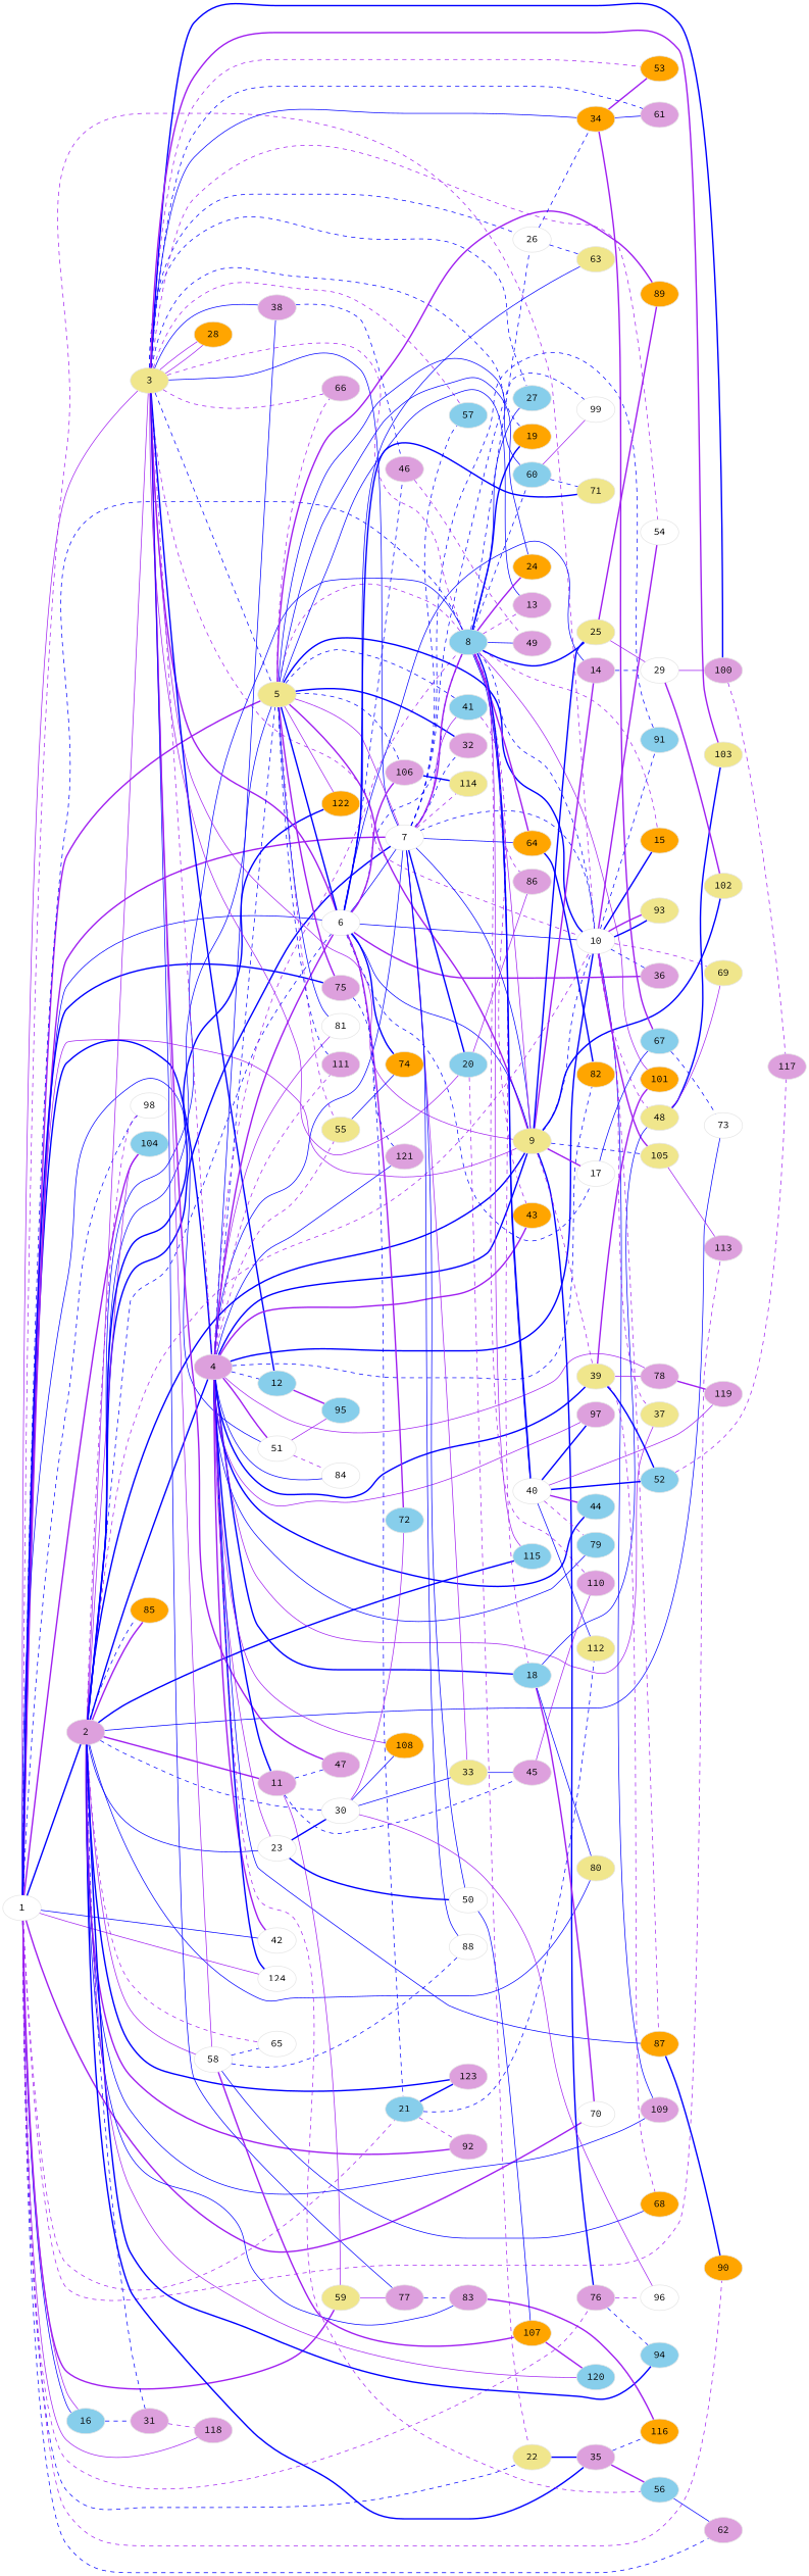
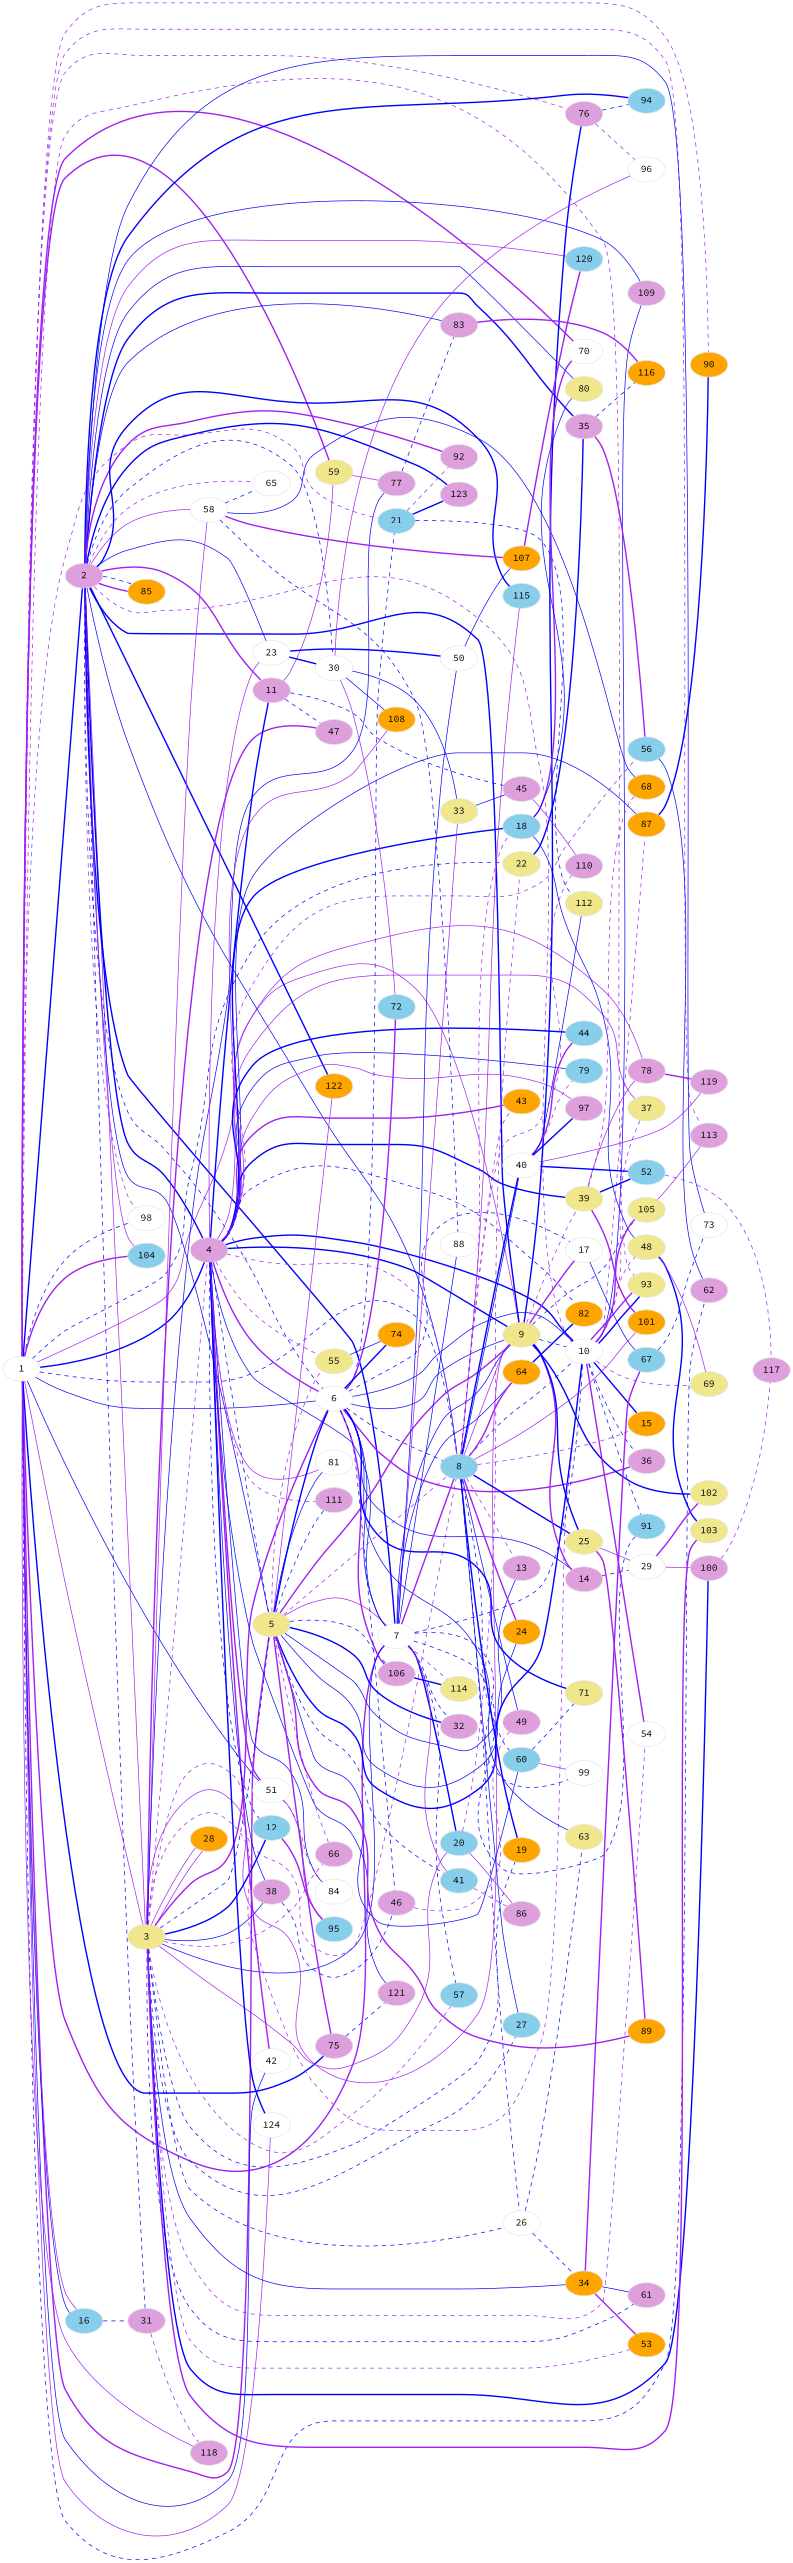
  graph {
    fontname="Source Code Pro"
    rankdir=LR
    node [color=gray90 fillcolor=plum fontname="Source Code Pro" style=filled]
    edge [color=blue fontname="Source Code Pro" style=dashed]
    1 [fillcolor=white]
    2
    3 [fillcolor=khaki]
    4
    5 [fillcolor=khaki]
    6 [fillcolor=white]
    7 [fillcolor=white]
    8 [fillcolor=skyblue]
    9 [fillcolor=khaki]
    10 [fillcolor=white]
    16 [fillcolor=skyblue]
    21 [fillcolor=skyblue]
    22 [fillcolor=khaki]
    42 [fillcolor=white]
    51 [fillcolor=white]
    59 [fillcolor=khaki]
    62
    70 [fillcolor=white]
    75
    76
    90 [fillcolor=orange]
    98 [fillcolor=white]
    104 [fillcolor=skyblue]
    113
    118
    124 [fillcolor=white]
    11
    23 [fillcolor=white]
    30 [fillcolor=white]
    31
    35
    58 [fillcolor=white]
    65 [fillcolor=white]
    73 [fillcolor=white]
    80 [fillcolor=khaki]
    83
    85 [fillcolor=orange]
    92
    94 [fillcolor=skyblue]
    109
    115 [fillcolor=skyblue]
    120 [fillcolor=skyblue]
    122 [fillcolor=orange]
    123
    12 [fillcolor=skyblue]
    19 [fillcolor=orange]
    20 [fillcolor=skyblue]
    26 [fillcolor=white]
    27 [fillcolor=skyblue]
    28 [fillcolor=orange]
    34 [fillcolor=orange]
    38
    47
    53 [fillcolor=orange]
    54 [fillcolor=white]
    57 [fillcolor=skyblue]
    61
    66
    77
    100
    103 [fillcolor=khaki]
    18 [fillcolor=skyblue]
    37 [fillcolor=khaki]
    39 [fillcolor=khaki]
    43 [fillcolor=orange]
    44 [fillcolor=skyblue]
    55 [fillcolor=khaki]
    56 [fillcolor=skyblue]
    78
    79 [fillcolor=skyblue]
    81 [fillcolor=white]
    82 [fillcolor=orange]
    84 [fillcolor=white]
    87 [fillcolor=orange]
    97
    108 [fillcolor=orange]
    111
    121
    13
    24 [fillcolor=orange]
    32
    41 [fillcolor=skyblue]
    60 [fillcolor=skyblue]
    89 [fillcolor=orange]
    106
    14
    17 [fillcolor=white]
    36
    46
    63 [fillcolor=khaki]
    71 [fillcolor=khaki]
    72 [fillcolor=skyblue]
    74 [fillcolor=orange]
    33 [fillcolor=khaki]
    50 [fillcolor=white]
    64 [fillcolor=orange]
    88 [fillcolor=white]
    91 [fillcolor=skyblue]
    99 [fillcolor=white]
    114 [fillcolor=khaki]
    15 [fillcolor=orange]
    25 [fillcolor=khaki]
    40 [fillcolor=white]
    49
    101 [fillcolor=orange]
    110
    102 [fillcolor=khaki]
    105 [fillcolor=khaki]
    48 [fillcolor=khaki]
    69 [fillcolor=khaki]
    93 [fillcolor=khaki]
    112 [fillcolor=khaki]
    95 [fillcolor=skyblue]
    96 [fillcolor=white]
    45
    116 [fillcolor=orange]
    68 [fillcolor=orange]
    107 [fillcolor=orange]
    86
    67 [fillcolor=skyblue]
    117
    52 [fillcolor=skyblue]
    119
    29 [fillcolor=white]
    1 -- 2 [style=bold]
    1 -- 3 [color=purple style=solid]
    1 -- 4 [style=bold]
    1 -- 5 [color=purple style=bold]
    1 -- 6 [style=solid]
    1 -- 7 [color=purple style=bold]
    1 -- 8
    1 -- 9 [color=purple style=solid]
-   1 -- 10 [color=purple]
+   1 -- 93 [color=purple]
    1 -- 16 [style=solid]
    1 -- 16 [color=purple style=solid]
    1 -- 21 [color=purple]
    1 -- 22
    1 -- 42 [style=solid]
    1 -- 51 [style=solid]
    1 -- 59 [color=purple style=bold]
    1 -- 62
    1 -- 70 [color=purple style=bold]
    1 -- 75 [style=bold]
    1 -- 76 [color=purple]
    1 -- 90 [color=purple]
    1 -- 98
    1 -- 104 [color=purple style=bold]
    1 -- 113 [color=purple]
    1 -- 118 [color=purple style=solid]
    1 -- 124 [color=purple style=solid]
    2 -- 3 [color=purple style=solid]
    2 -- 4 [style=bold]
    2 -- 5 [style=solid]
    2 -- 6
    2 -- 7 [style=bold]
    2 -- 8 [style=solid]
    2 -- 9 [style=bold]
    2 -- 10 [color=purple]
    2 -- 98 [color=purple]
    2 -- 104 [color=purple style=solid]
    2 -- 11 [color=purple style=bold]
    2 -- 23 [style=solid]
    2 -- 30
    2 -- 31
    2 -- 35 [style=bold]
    2 -- 58 [color=purple style=solid]
    2 -- 65 [color=purple]
    2 -- 73 [style=solid]
    2 -- 80 [style=solid]
    2 -- 83 [style=solid]
    2 -- 85 [color=purple style=bold]
    2 -- 85
    2 -- 92 [color=purple style=bold]
    2 -- 94 [style=bold]
    2 -- 109 [style=solid]
    2 -- 115 [style=bold]
    2 -- 120 [color=purple style=solid]
    2 -- 122 [style=bold]
    2 -- 123 [style=bold]
    3 -- 4 [color=purple]
    3 -- 5
    3 -- 6 [color=purple style=bold]
    3 -- 7 [style=solid]
    3 -- 8 [color=purple]
    3 -- 9 [color=purple style=solid]
    3 -- 10 [color=purple]
    3 -- 58 [color=purple style=solid]
    3 -- 12 [style=bold]
    3 -- 19
    3 -- 20 [color=purple style=solid]
    3 -- 26
    3 -- 27
    3 -- 28 [color=purple style=solid]
    3 -- 28 [color=purple style=solid]
    3 -- 34 [style=solid]
    3 -- 38 [style=solid]
    3 -- 47 [color=purple style=bold]
    3 -- 53 [color=purple]
    3 -- 54 [color=purple]
    3 -- 57 [color=purple]
    3 -- 61
    3 -- 66 [color=purple]
    3 -- 77 [style=solid]
    3 -- 100 [style=bold]
    3 -- 103 [color=purple style=bold]
    4 -- 5
    4 -- 6 [color=purple style=bold]
    4 -- 7 [style=solid]
    4 -- 8 [color=purple]
    4 -- 9 [style=bold]
    4 -- 10 [style=bold]
    4 -- 42 [color=purple style=bold]
    4 -- 51 [color=purple style=bold]
    4 -- 124 [style=bold]
    4 -- 11 [style=bold]
    4 -- 23 [color=purple style=solid]
    4 -- 12
    4 -- 38 [style=solid]
    4 -- 18 [style=bold]
    4 -- 37 [color=purple style=solid]
    4 -- 39 [style=bold]
    4 -- 43 [color=purple style=bold]
    4 -- 44 [style=bold]
    4 -- 55 [color=purple]
    4 -- 56 [color=purple]
    4 -- 78 [color=purple style=solid]
    4 -- 79 [style=solid]
    4 -- 81 [color=purple style=solid]
    4 -- 82
    4 -- 84 [style=solid]
    4 -- 87 [style=solid]
    4 -- 97 [color=purple style=solid]
    4 -- 108 [color=purple style=solid]
    4 -- 111 [color=purple]
    4 -- 121 [style=solid]
    5 -- 6 [style=bold]
    5 -- 7 [color=purple style=solid]
    5 -- 8 [color=purple]
    5 -- 9 [color=purple style=bold]
    5 -- 10 [style=bold]
    5 -- 75 [color=purple style=bold]
    5 -- 122 [color=purple style=solid]
    5 -- 66 [color=purple]
    5 -- 55 [color=purple]
    5 -- 81 [style=solid]
    5 -- 111
    5 -- 13 [style=solid]
    5 -- 24 [style=solid]
    5 -- 32 [style=bold]
    5 -- 41
    5 -- 60 [style=solid]
    5 -- 89 [color=purple style=bold]
    5 -- 106
    6 -- 7 [style=solid]
    6 -- 8
    6 -- 9 [style=solid]
    6 -- 10 [style=solid]
    6 -- 21
    6 -- 106 [color=purple style=bold]
    6 -- 14 [style=solid]
    6 -- 17
    6 -- 36 [color=purple style=bold]
    6 -- 46
    6 -- 63 [style=solid]
    6 -- 71 [style=bold]
    6 -- 72 [color=purple style=bold]
    6 -- 74 [style=bold]
    7 -- 8 [color=purple style=bold]
    7 -- 9 [style=solid]
    7 -- 10
    7 -- 20 [style=bold]
    7 -- 57
    7 -- 32
    7 -- 41 [color=purple style=solid]
    7 -- 33 [color=purple style=solid]
    7 -- 50 [style=solid]
    7 -- 64 [style=solid]
    7 -- 88 [style=solid]
    7 -- 91
    7 -- 99
    7 -- 114 [color=purple]
    8 -- 9 [color=purple style=solid]
    8 -- 10
    8 -- 115 [color=purple style=solid]
    8 -- 19 [style=bold]
    8 -- 26
    8 -- 27 [style=solid]
    8 -- 18 [color=purple]
    8 -- 43 [color=purple]
    8 -- 13 [color=purple]
    8 -- 24 [color=purple style=bold]
    8 -- 60
    8 -- 64 [color=purple style=bold]
    8 -- 15 [color=purple]
    8 -- 25 [style=bold]
    8 -- 40 [style=solid]
    8 -- 40 [style=bold]
    8 -- 49 [style=solid]
    8 -- 101 [color=purple style=solid]
    8 -- 110 [color=purple]
    9 -- 10
    9 -- 76 [style=bold]
    9 -- 39 [color=purple]
    9 -- 14 [color=purple style=bold]
    9 -- 17 [color=purple style=bold]
    9 -- 25 [style=bold]
    9 -- 102 [style=bold]
    9 -- 105
    10 -- 109 [style=solid]
    10 -- 54 [color=purple style=bold]
    10 -- 37 [color=purple]
    10 -- 87 [color=purple]
    10 -- 36
    10 -- 91
    10 -- 15 [style=bold]
    10 -- 105 [color=purple style=bold]
    10 -- 48 [color=purple]
    10 -- 69 [color=purple]
    10 -- 93 [style=bold]
    10 -- 93 [color=purple style=bold]
    16 -- 31
    21 -- 92 [color=purple]
    21 -- 123 [style=bold]
    21 -- 112
    22 -- 35 [style=bold]
    51 -- 84 [color=purple]
    51 -- 95 [color=purple style=solid]
    59 -- 77 [color=purple style=solid]
    75 -- 121
    76 -- 94
    76 -- 96 [color=purple]
    11 -- 59 [color=purple style=solid]
    11 -- 47
    11 -- 45
    23 -- 30 [style=bold]
    23 -- 50 [style=bold]
    30 -- 108 [style=solid]
    30 -- 72 [color=purple style=solid]
    30 -- 33 [style=solid]
    30 -- 96 [color=purple style=solid]
    31 -- 118 [color=purple]
    35 -- 56 [color=purple style=bold]
    35 -- 116
    58 -- 65
    58 -- 88
    58 -- 68 [style=solid]
    58 -- 107 [color=purple style=bold]
    83 -- 116 [color=purple style=bold]
    12 -- 95 [color=purple style=bold]
    20 -- 22 [color=purple]
    20 -- 86 [color=purple style=solid]
    26 -- 34
    26 -- 63
    34 -- 53 [color=purple style=bold]
    34 -- 61 [style=solid]
    34 -- 67 [color=purple style=bold]
    38 -- 46
    77 -- 83
    100 -- 117 [color=purple]
    18 -- 70 [color=purple style=bold]
    18 -- 80 [style=solid]
    18 -- 48 [style=solid]
    39 -- 78 [color=purple style=solid]
    39 -- 101 [color=purple style=bold]
    39 -- 68 [color=purple]
    39 -- 52 [style=bold]
    55 -- 74 [style=solid]
    56 -- 62 [style=solid]
    78 -- 119 [color=purple style=bold]
    87 -- 90 [style=bold]
    41 -- 86 [color=purple]
    60 -- 71
    60 -- 99 [color=purple style=solid]
    106 -- 114 [style=bold]
    14 -- 29
    17 -- 67 [style=solid]
    46 -- 49 [color=purple]
    33 -- 45 [style=solid]
    50 -- 107 [style=solid]
    64 -- 82 [style=bold]
    25 -- 89 [color=purple style=bold]
    25 -- 29 [color=purple style=solid]
    40 -- 44 [color=purple style=bold]
    40 -- 79 [color=purple]
    40 -- 97 [style=bold]
    40 -- 112 [style=solid]
    40 -- 52 [style=bold]
    40 -- 119 [color=purple style=solid]
    105 -- 113 [color=purple style=solid]
    48 -- 103 [style=bold]
    48 -- 69 [color=purple style=solid]
    45 -- 110 [color=purple style=solid]
    107 -- 120 [color=purple style=bold]
    67 -- 73
    52 -- 117 [color=purple]
    29 -- 100 [color=purple style=solid]
    29 -- 102 [color=purple style=bold]
  }
